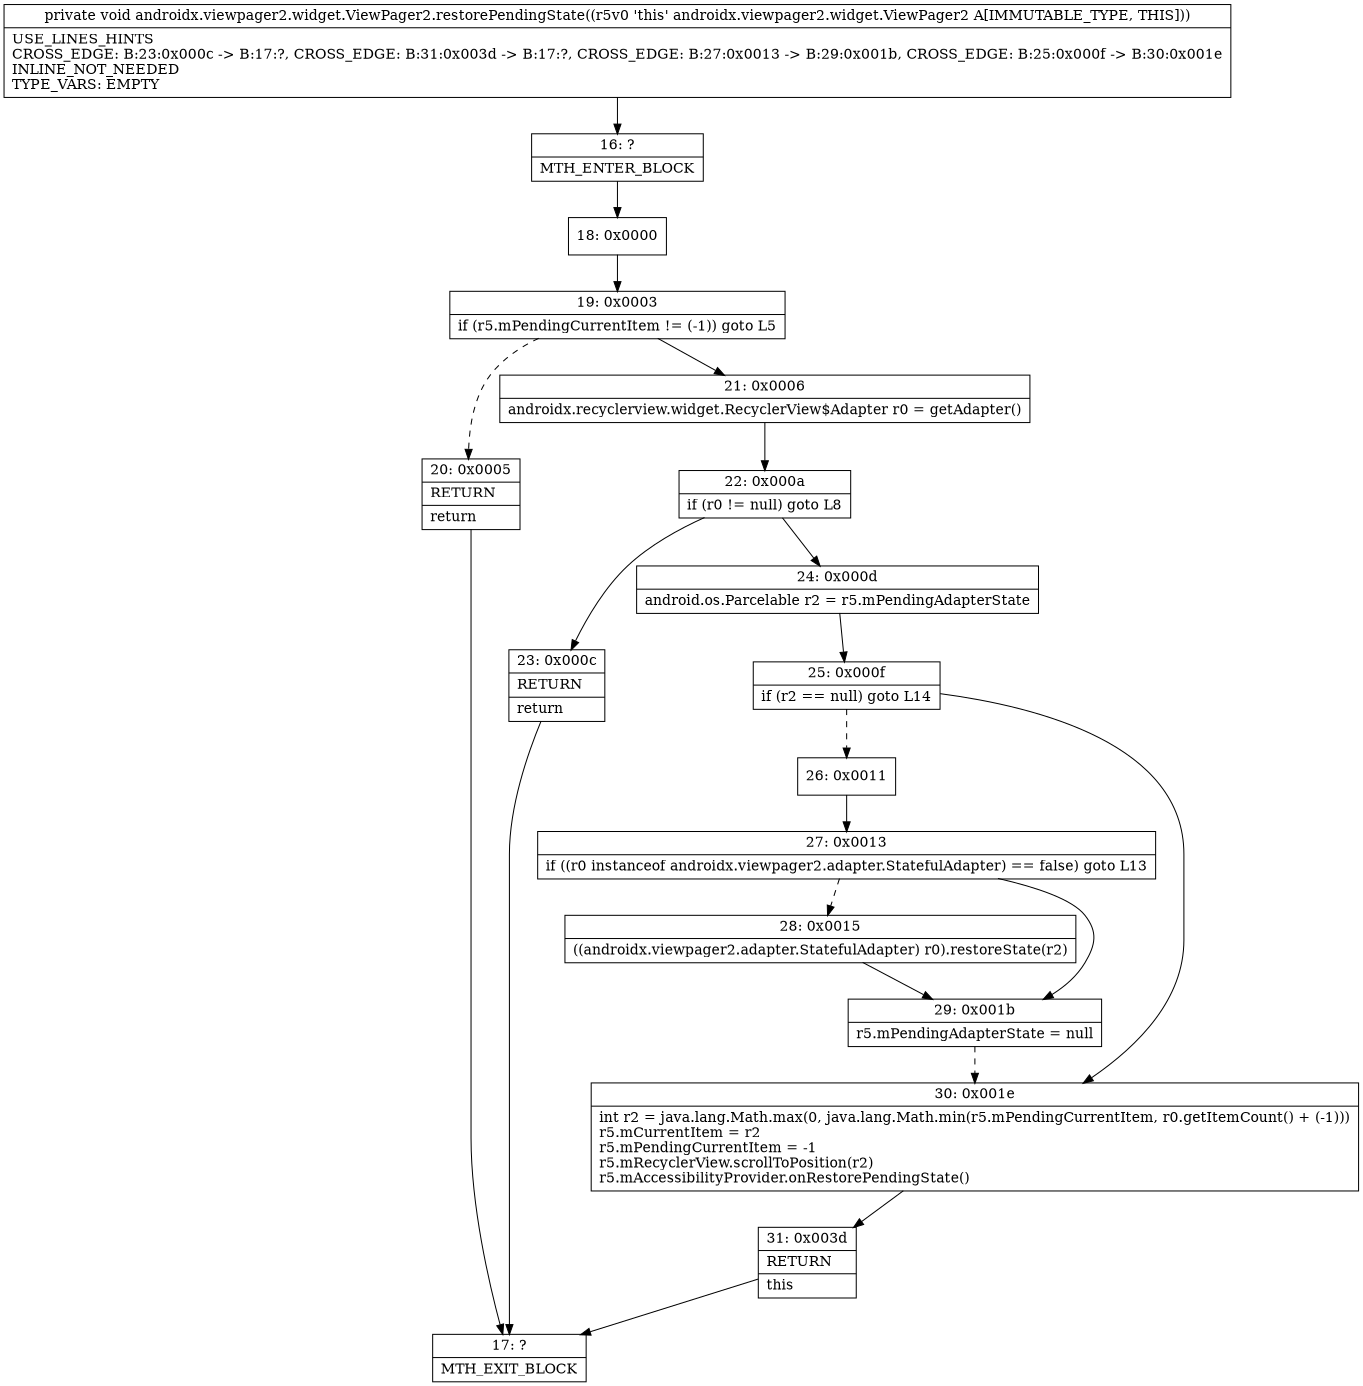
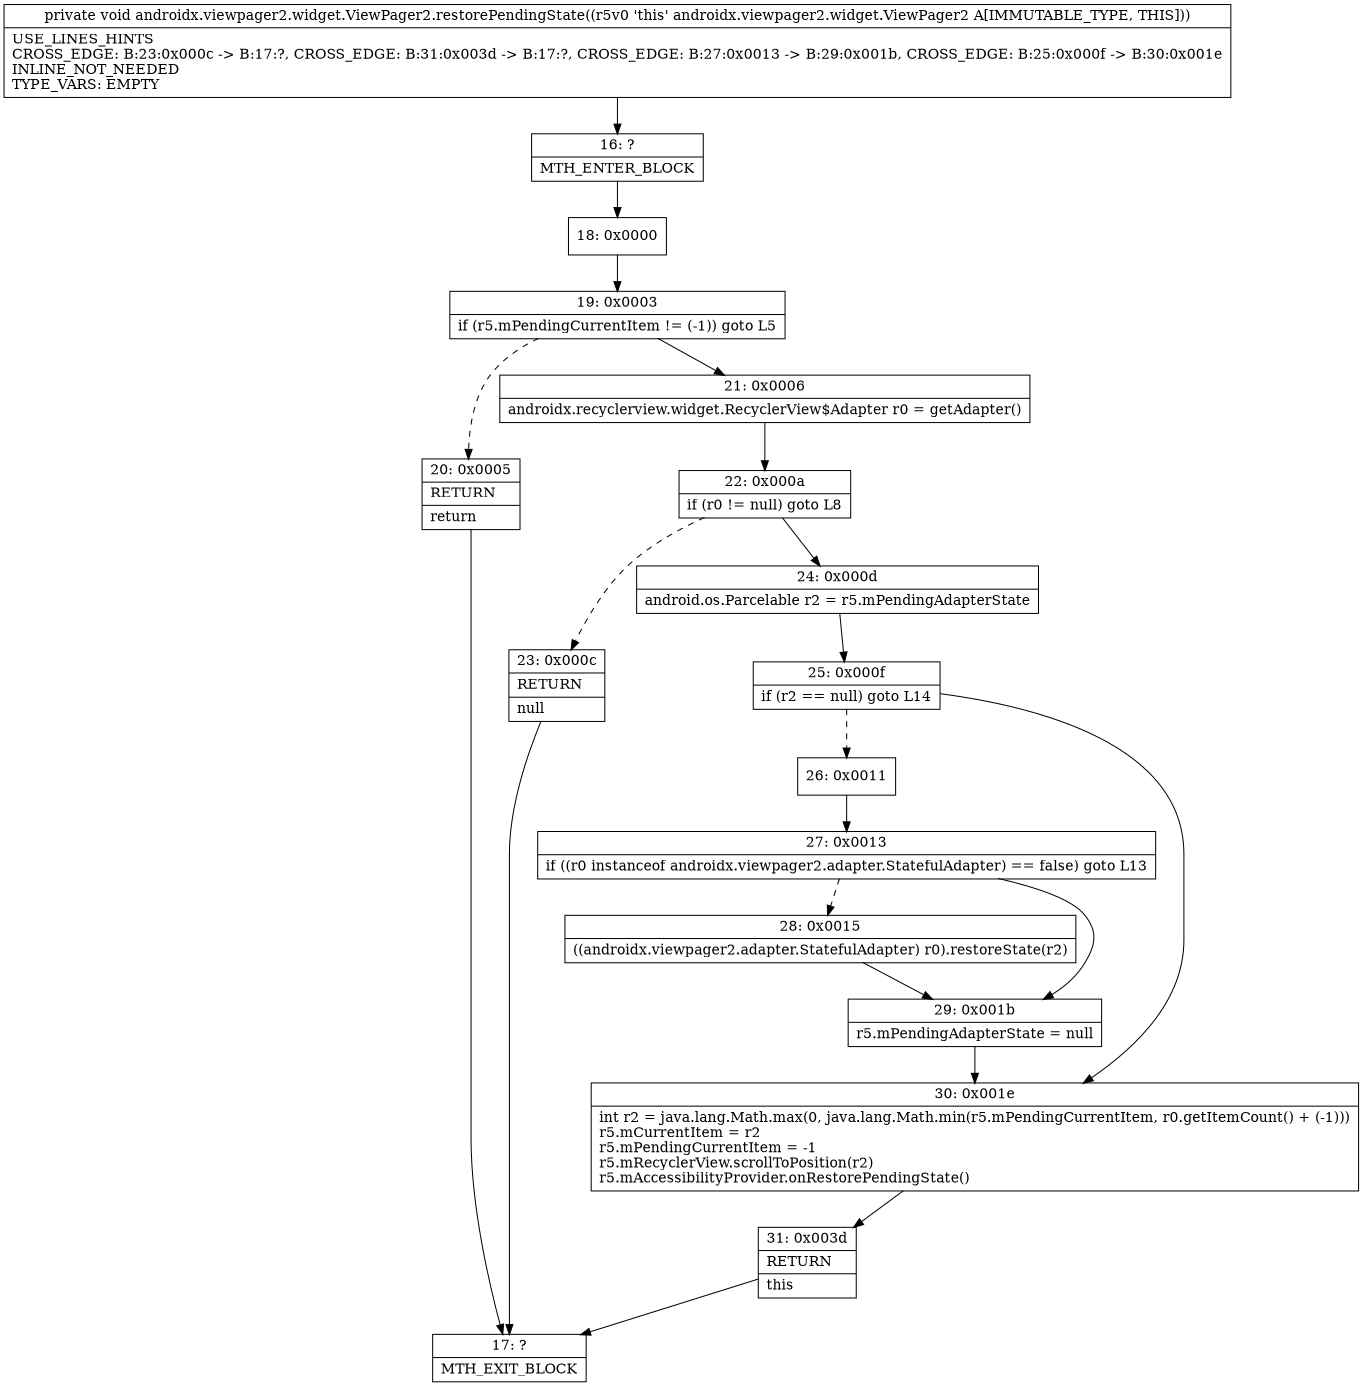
  digraph {
    node [shape=record]
    n1 [label="{16\:\ ?|MTH_ENTER_BLOCK\l}"]
    n2 [label="{18\:\ 0x0000}"]
    n3 [label="{19\:\ 0x0003|if (r5.mPendingCurrentItem != (\-1)) goto L5\l}"]
    n4 [label="{20\:\ 0x0005|RETURN\l|return\l}"]
    n5 [label="{21\:\ 0x0006|androidx.recyclerview.widget.RecyclerView$Adapter r0 = getAdapter()\l}"]
    n6 [label="{17\:\ ?|MTH_EXIT_BLOCK\l}"]
    n7 [label="{22\:\ 0x000a|if (r0 != null) goto L8\l}"]
-   n8 [label="{23\:\ 0x000c|RETURN\l|return\l}"]
+   n8 [label="{23\:\ 0x000c|RETURN\l|null\l}"]
    n9 [label="{24\:\ 0x000d|android.os.Parcelable r2 = r5.mPendingAdapterState\l}"]
    n10 [label="{25\:\ 0x000f|if (r2 == null) goto L14\l}"]
    n11 [label="{26\:\ 0x0011}"]
    n12 [label="{30\:\ 0x001e|int r2 = java.lang.Math.max(0, java.lang.Math.min(r5.mPendingCurrentItem, r0.getItemCount() + (\-1)))\lr5.mCurrentItem = r2\lr5.mPendingCurrentItem = \-1\lr5.mRecyclerView.scrollToPosition(r2)\lr5.mAccessibilityProvider.onRestorePendingState()\l}"]
    n13 [label="{27\:\ 0x0013|if ((r0 instanceof androidx.viewpager2.adapter.StatefulAdapter) == false) goto L13\l}"]
    n14 [label="{31\:\ 0x003d|RETURN\l|this\l}"]
    n15 [label="{28\:\ 0x0015|((androidx.viewpager2.adapter.StatefulAdapter) r0).restoreState(r2)\l}"]
    n16 [label="{29\:\ 0x001b|r5.mPendingAdapterState = null\l}"]
    n17 [label="{private void androidx.viewpager2.widget.ViewPager2.restorePendingState((r5v0 'this' androidx.viewpager2.widget.ViewPager2 A[IMMUTABLE_TYPE, THIS]))  | USE_LINES_HINTS\lCROSS_EDGE: B:23:0x000c \-\> B:17:?, CROSS_EDGE: B:31:0x003d \-\> B:17:?, CROSS_EDGE: B:27:0x0013 \-\> B:29:0x001b, CROSS_EDGE: B:25:0x000f \-\> B:30:0x001e\lINLINE_NOT_NEEDED\lTYPE_VARS: EMPTY\l}"]
    n1 -> n2
    n2 -> n3
    n3 -> n4 [style=dashed]
    n3 -> n5
    n4 -> n6
    n5 -> n7
-   n7 -> n8 [style=solid]
+   n7 -> n8 [style=dashed]
    n7 -> n9
    n8 -> n6
    n9 -> n10
    n10 -> n11 [style=dashed]
    n10 -> n12
    n11 -> n13
    n12 -> n14
    n13 -> n15 [style=dashed]
    n13 -> n16
    n14 -> n6
    n15 -> n16
-   n16 -> n12 [style=dashed]
+   n16 -> n12
    n17 -> n1
  }
